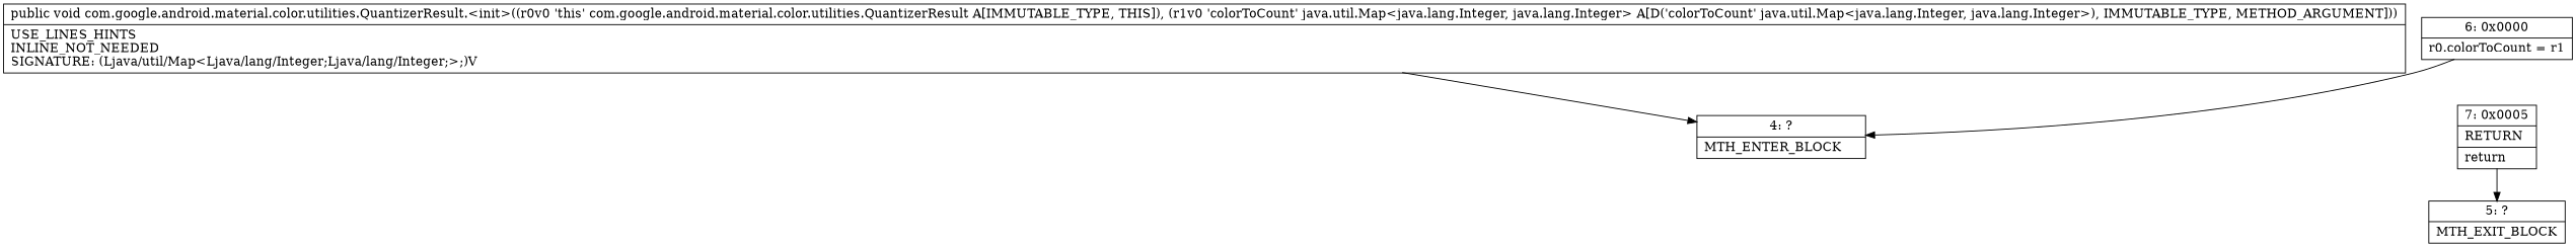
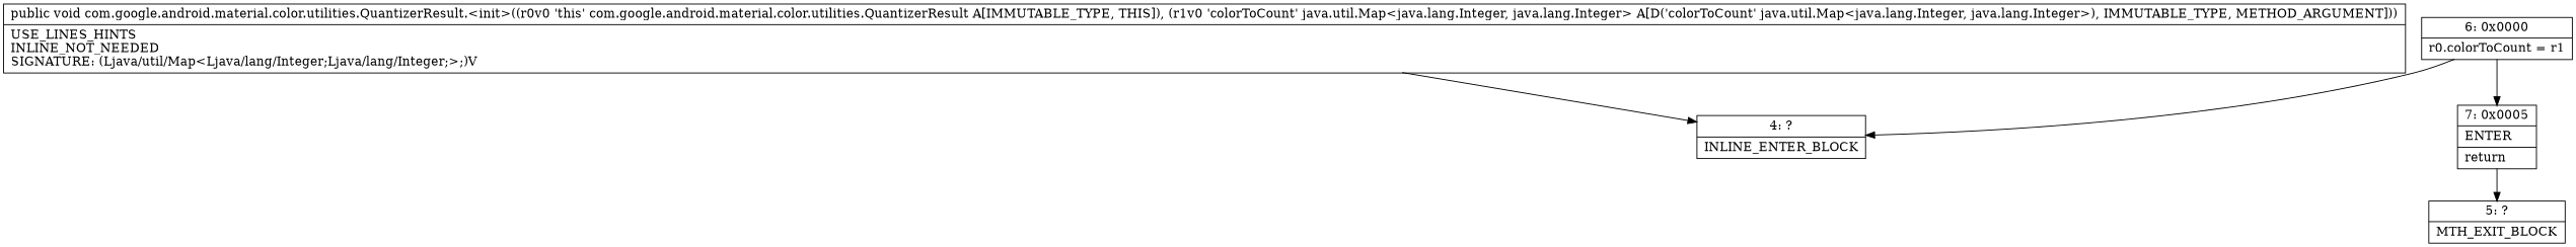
  digraph {
    node [shape=record]
-   n1 [label="{4\:\ ?|MTH_ENTER_BLOCK\l}"]
+   n1 [label="{4\:\ ?|INLINE_ENTER_BLOCK\l}"]
    n2 [label="{6\:\ 0x0000|r0.colorToCount = r1\l}"]
-   n3 [label="{7\:\ 0x0005|RETURN\l|return\l}"]
+   n3 [label="{7\:\ 0x0005|ENTER\l|return\l}"]
    n4 [label="{5\:\ ?|MTH_EXIT_BLOCK\l}"]
    n5 [label="{public void com.google.android.material.color.utilities.QuantizerResult.\<init\>((r0v0 'this' com.google.android.material.color.utilities.QuantizerResult A[IMMUTABLE_TYPE, THIS]), (r1v0 'colorToCount' java.util.Map\<java.lang.Integer, java.lang.Integer\> A[D('colorToCount' java.util.Map\<java.lang.Integer, java.lang.Integer\>), IMMUTABLE_TYPE, METHOD_ARGUMENT]))  | USE_LINES_HINTS\lINLINE_NOT_NEEDED\lSIGNATURE: (Ljava\/util\/Map\<Ljava\/lang\/Integer;Ljava\/lang\/Integer;\>;)V\l}"]
    n2 -> n1
+   n2 -> n3
    n3 -> n4
    n5 -> n1
  }
